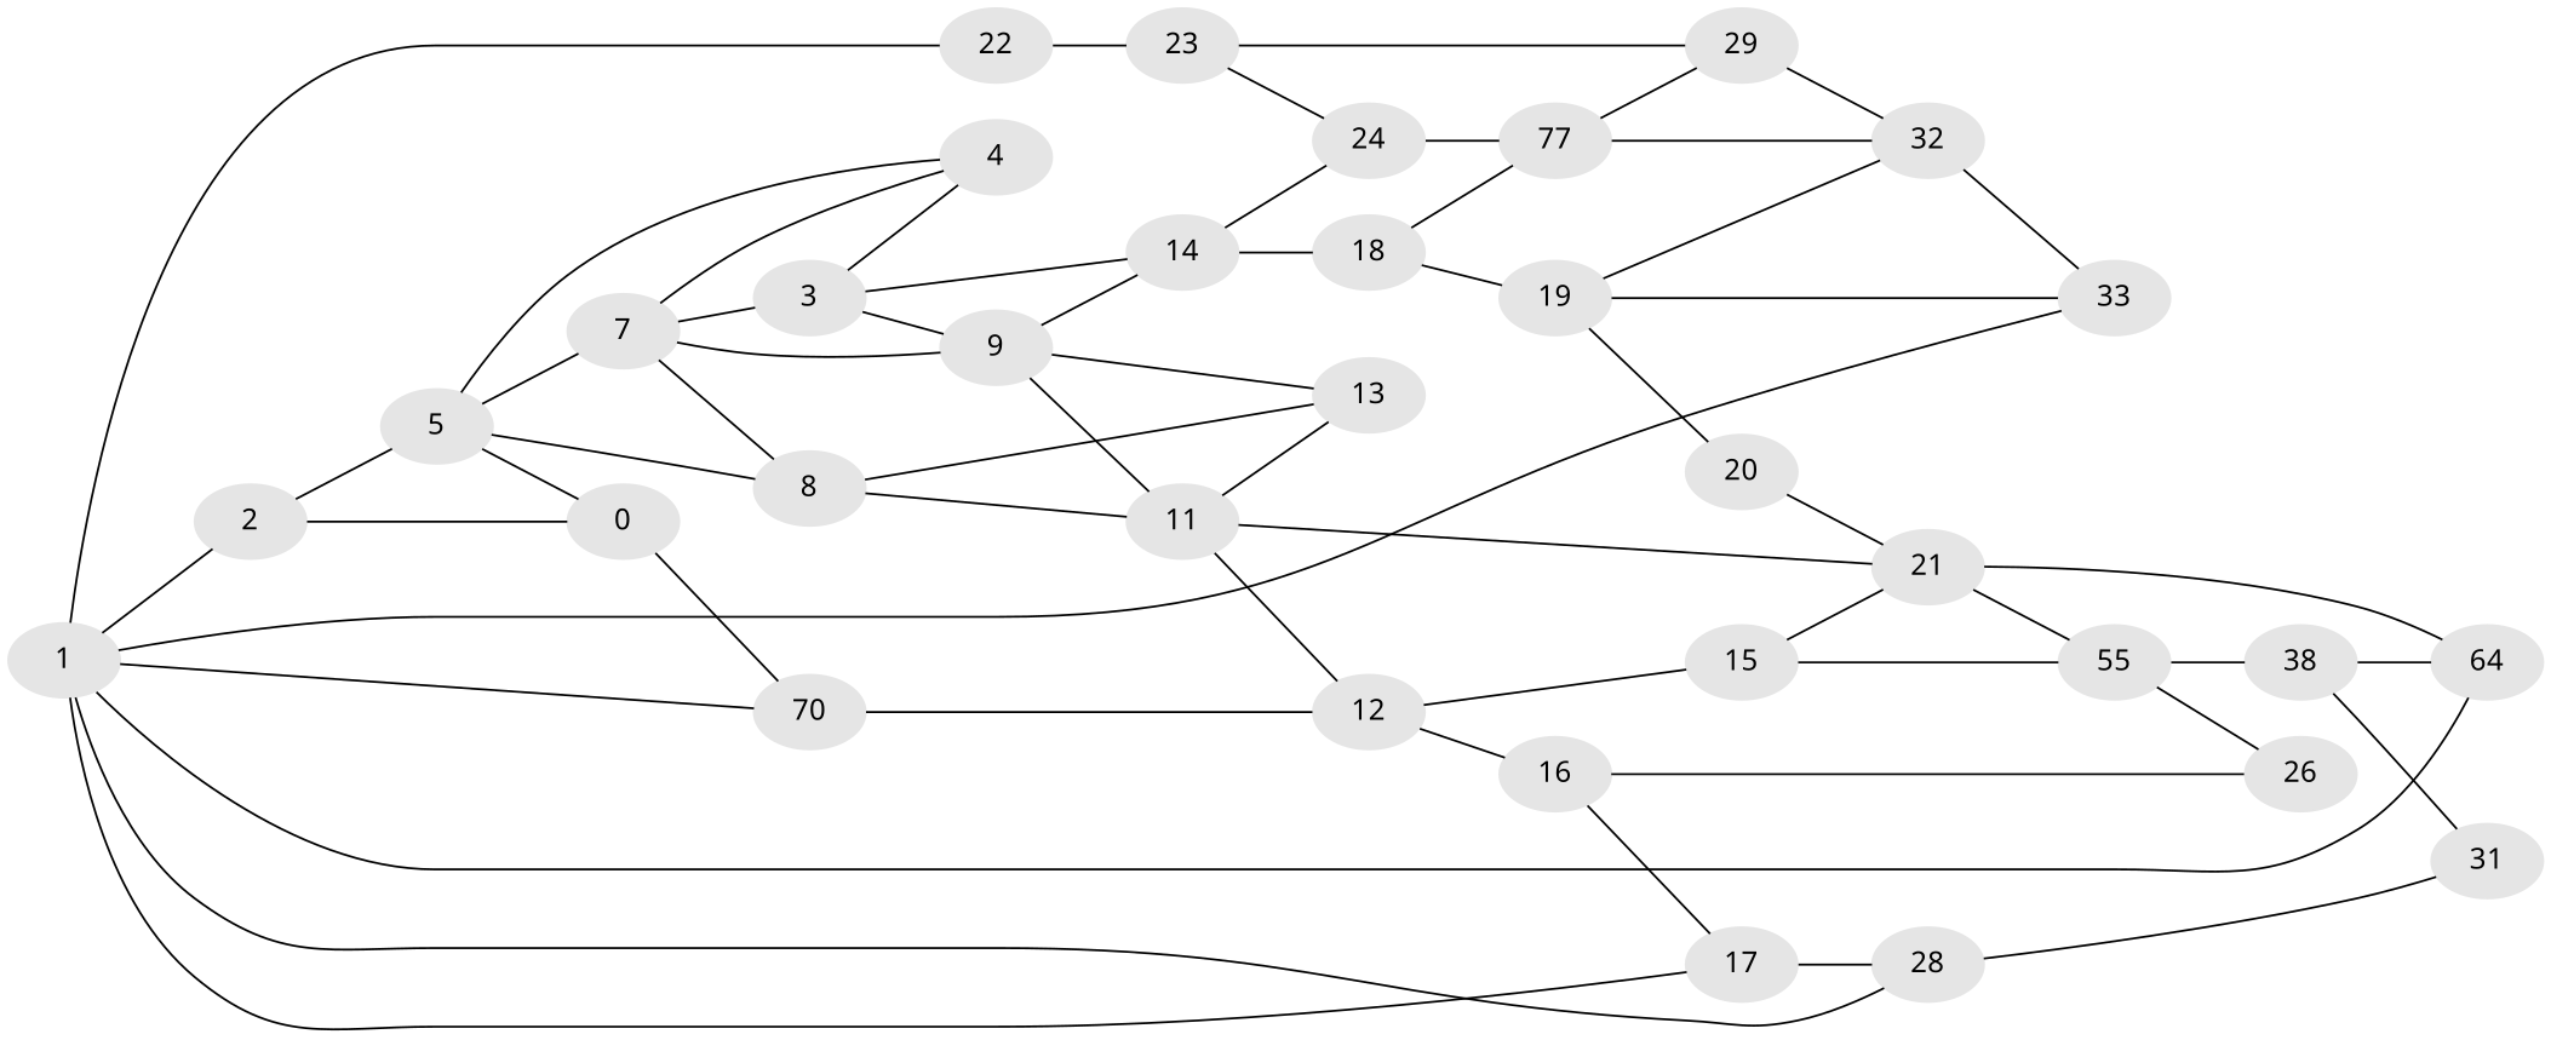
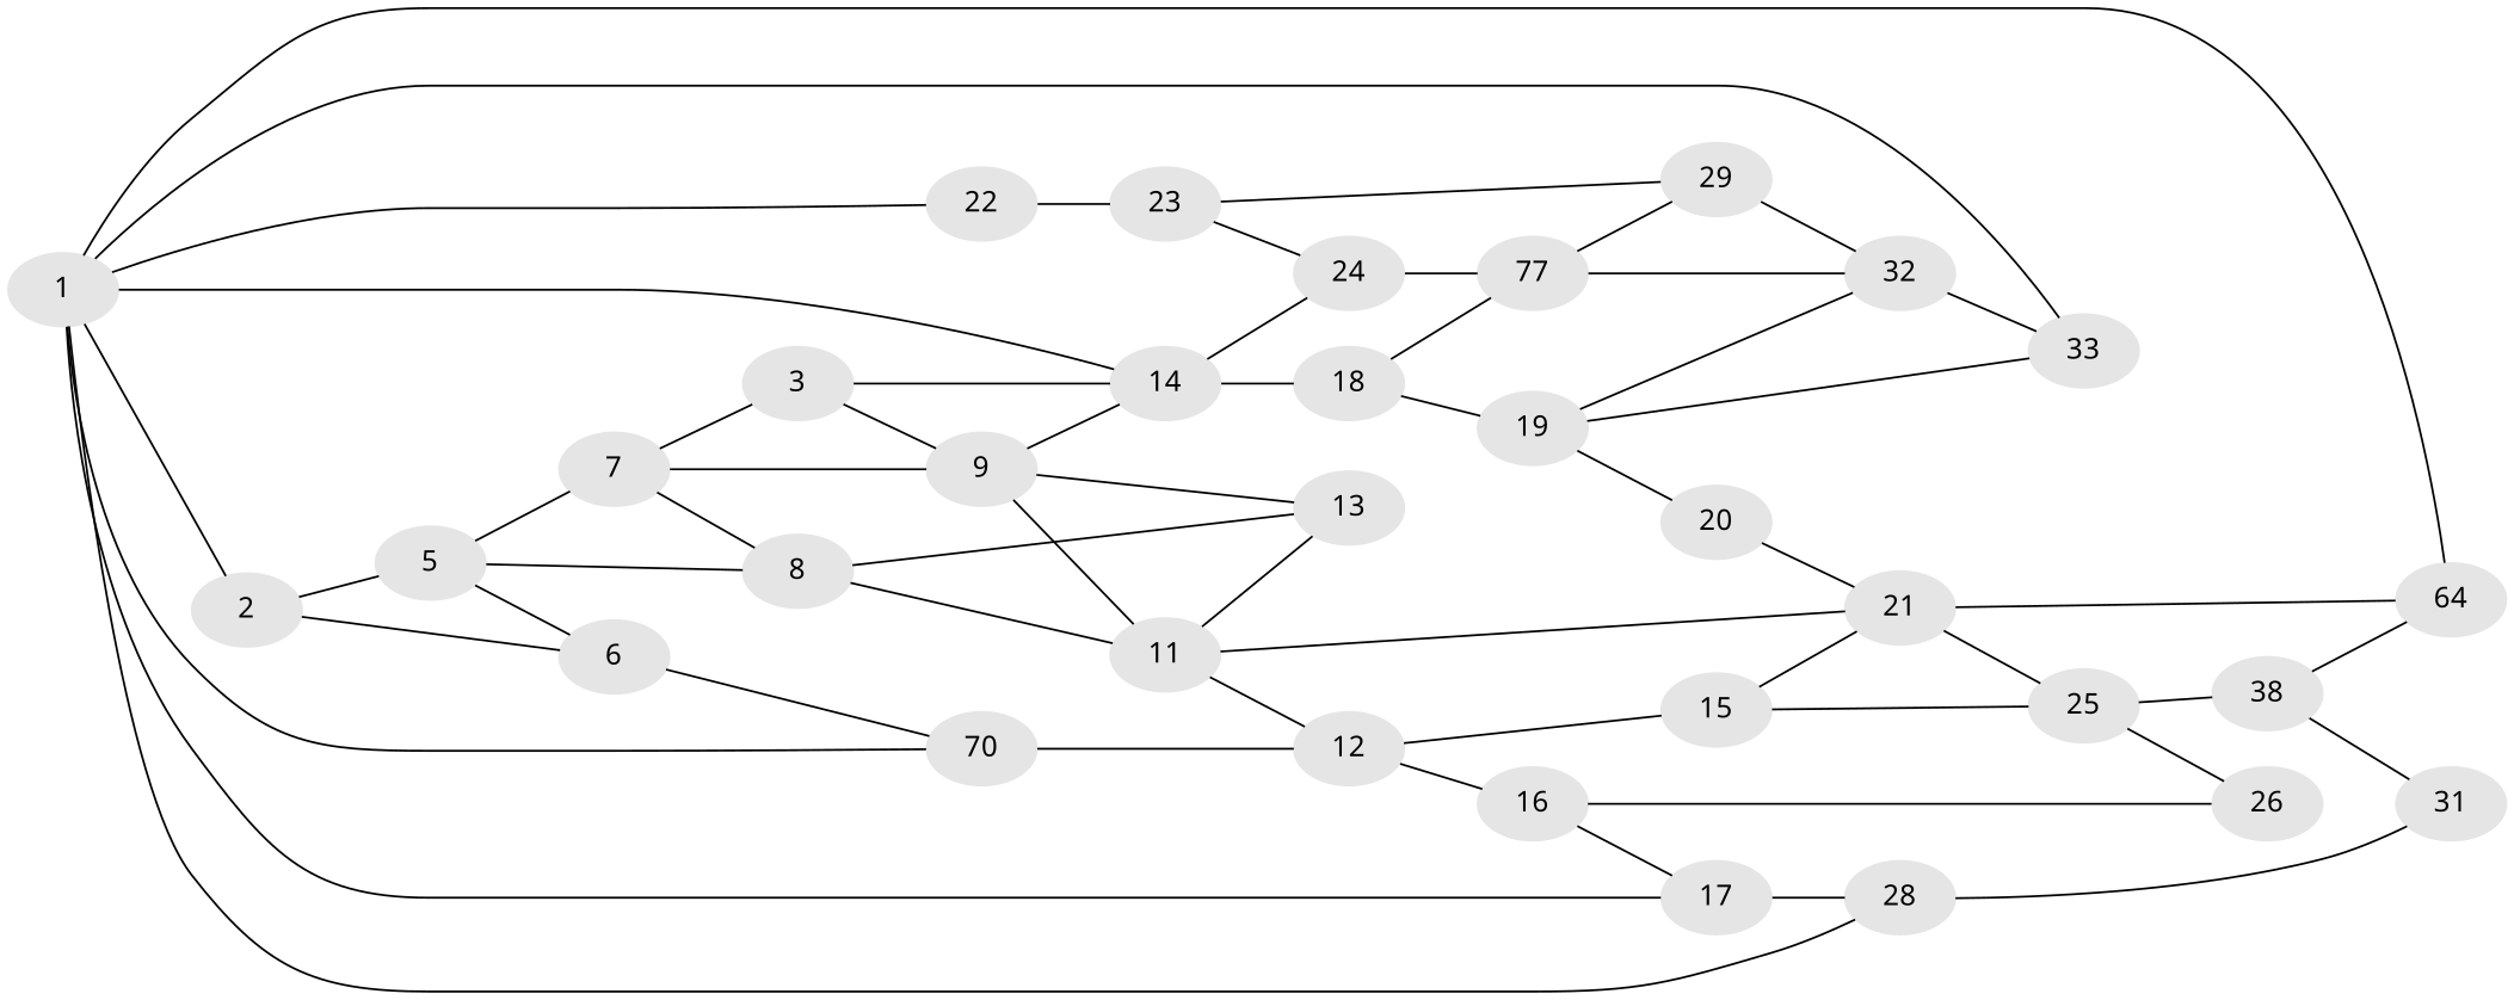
  graph {
    fontname="Noto Sans"
    rankdir=LR
    node [color=gray90 fontname="Noto Sans" style=filled]
    edge [fontname="Noto Sans" weight=1.0]
    1
    2
    n3 [label=70]
    14
    17
    22
    28
    33
    n9 [label=64]
    5
-   6 [label=0]
+   6
    3
-   4
    9
    12
    18
    24
    23
    31
    7
    8
    11
    13
    21
    15
    16
-   25 [label=55]
+   25
    26
    19
    n30 [label=77]
    n31 [label=38]
    20
    32
    29
    1 -- 2
    1 -- n3
+   1 -- 14
    1 -- 17
    1 -- 22 [weight=2.0]
    1 -- 28
    1 -- 33
    1 -- n9
    2 -- 5
    2 -- 6 [weight=2.0]
    n3 -- 12 [weight=2.0]
    14 -- 18
    14 -- 24
    17 -- 28 [weight=3.0]
    22 -- 23 [weight=3.0]
    28 -- 31 [weight=2.0]
    5 -- 6
    5 -- 7
    5 -- 8
    6 -- n3
    3 -- 14
-   3 -- 4
    3 -- 9
-   4 -- 5
-   4 -- 7
    9 -- 14 [weight=3.0]
    9 -- 11
    9 -- 13 [weight=2.0]
    12 -- 15
    12 -- 16 [weight=2.0]
    18 -- 19
    18 -- n30 [weight=2.0]
    24 -- n30
    23 -- 24 [weight=2.0]
    23 -- 29
    7 -- 3 [weight=3.0]
    7 -- 9 [weight=2.0]
    7 -- 8 [weight=2.0]
    8 -- 11
    8 -- 13
    11 -- 12
    11 -- 13
    11 -- 21
    21 -- n9
    21 -- 25
    15 -- 21
    15 -- 25
    16 -- 17 [weight=2.0]
    16 -- 26
    25 -- 26 [weight=2.0]
    25 -- n31 [weight=2.0]
    19 -- 33 [weight=2.0]
    19 -- 20 [weight=2.0]
    19 -- 32
    n30 -- 32 [weight=2.0]
    n30 -- 29
    n31 -- n9
    n31 -- 31 [weight=2.0]
    20 -- 21 [weight=2.0]
    32 -- 33
    29 -- 32
  }
